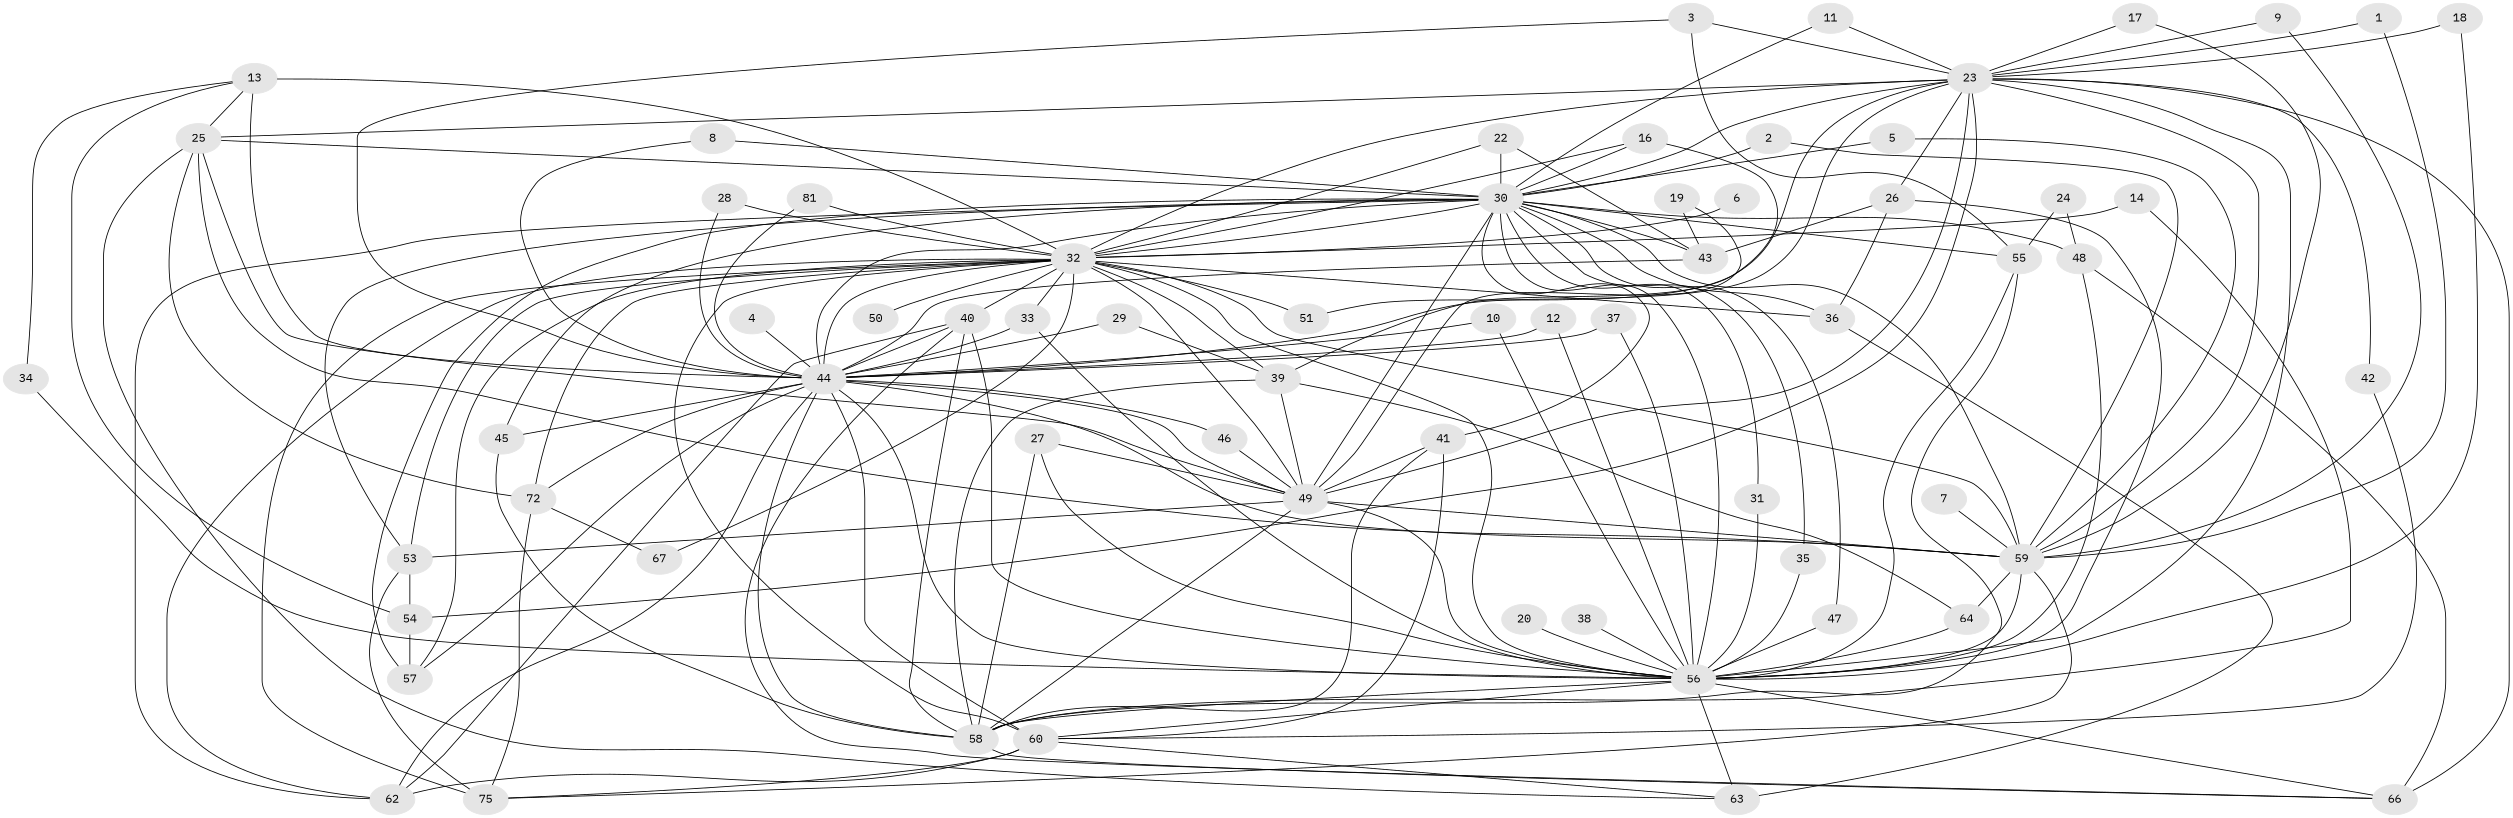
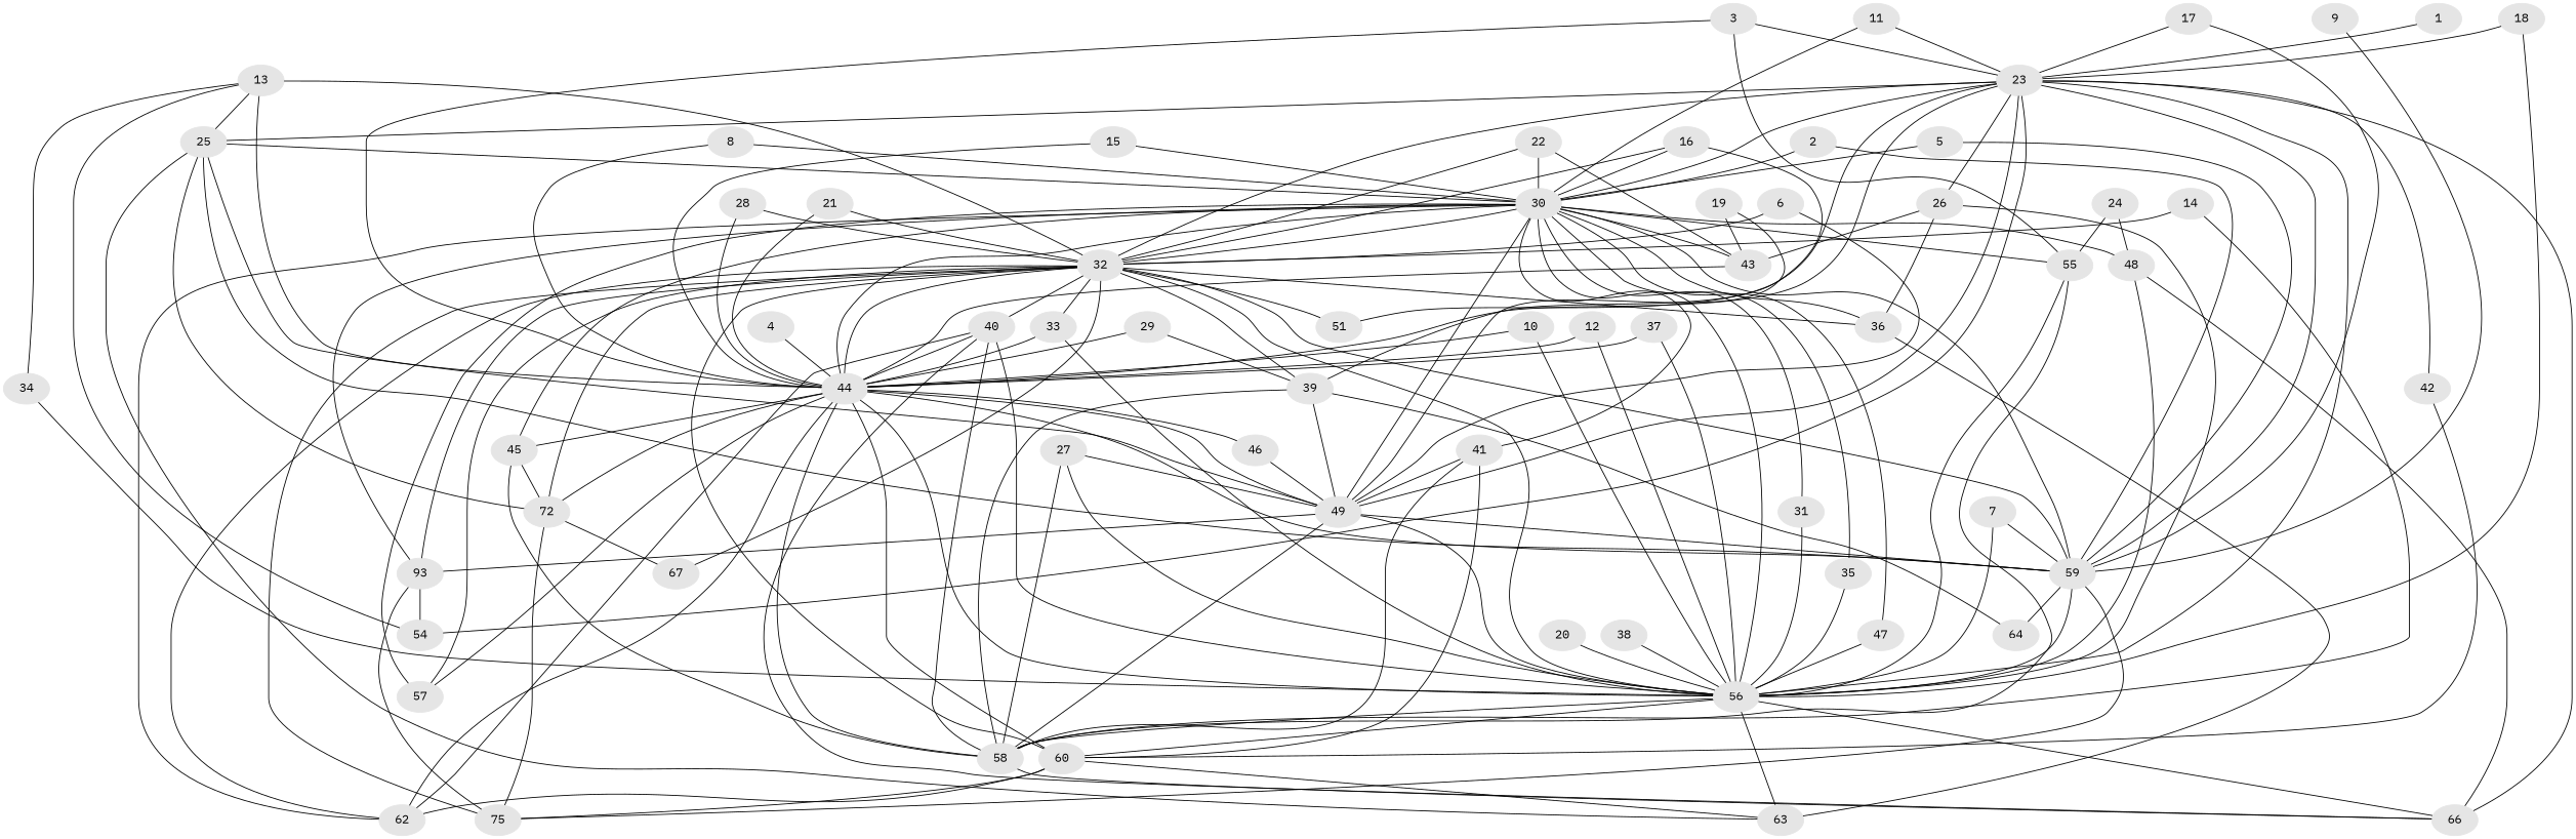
  graph {
    fontname="IBM Plex Mono"
    node [color=gray90 fontname="IBM Plex Mono" style=filled]
    edge [fontname="IBM Plex Mono" weight=1.0]
    1
    23
    59
    30
    44
    32
    56
    25
    54
    49
    26
    42
    51
    66
    n15 [label=75]
    64
    2
    55
    43
    36
    48
    31
    35
    41
    45
    47
-   53
+   53 [label=93]
    57
    62
    3
    58
    n32 [label=72]
    60
    46
    4
    5
    6
    39
    33
    40
-   50
    67
    7
    63
    8
    9
    10
    11
    12
    13
    34
    14
+   15
    16
    17
    18
    19
    20
-   21 [label=81]
+   21
    22
    24
    27
    28
    29
    37
    38
    1 -- 23
-   1 -- 59
    23 -- 59
    23 -- 30 [weight=2.0]
    23 -- 44 [weight=2.0]
    23 -- 32 [weight=2.0]
    23 -- 56 [weight=2.0]
    23 -- 25
    23 -- 54
    23 -- 49
    23 -- 26
    23 -- 42
    23 -- 51
    23 -- 66 [weight=2.0]
    59 -- n15
    59 -- 64
    30 -- 59 [weight=2.0]
    30 -- 44 [weight=2.0]
    30 -- 32 [weight=4.0]
    30 -- 56 [weight=4.0]
    30 -- 49 [weight=3.0]
    30 -- 55
    30 -- 43 [weight=3.0]
    30 -- 36
    30 -- 48 [weight=3.0]
    30 -- 31
    30 -- 35
    30 -- 41
    30 -- 45
    30 -- 47
    30 -- 53
    30 -- 57
    30 -- 62
    44 -- 59 [weight=2.0]
    44 -- 56 [weight=3.0]
    44 -- 49
    44 -- 45
    44 -- 57
    44 -- 62
    44 -- 58
    44 -- n32
    44 -- 60
    44 -- 46
    32 -- 59 [weight=2.0]
    32 -- 44 [weight=3.0]
    32 -- 56 [weight=4.0]
-   32 -- 49 [weight=2.0]
+   6 -- 49 [weight=2.0]
    32 -- 51
    32 -- n15 [weight=2.0]
    32 -- 36
    32 -- 53 [weight=2.0]
    32 -- 57 [weight=2.0]
    32 -- 62
    32 -- n32
    32 -- 60 [weight=2.0]
    32 -- 39
    32 -- 33
    32 -- 40 [weight=2.0]
-   32 -- 50
    32 -- 67
    56 -- 59 [weight=3.0]
    56 -- 66
    56 -- 58
    56 -- 60
    56 -- 63
    25 -- 59 [weight=2.0]
    25 -- 30
    25 -- 49
    25 -- n32 [weight=2.0]
    25 -- 63
-   54 -- 57
    49 -- 59 [weight=2.0]
    49 -- 56 [weight=2.0]
    49 -- 53
    49 -- 58
    26 -- 56
    26 -- 43
    26 -- 36
    42 -- 60
    2 -- 59
    2 -- 30
    55 -- 56
    55 -- 58
    43 -- 44
    36 -- 63
    48 -- 56
    48 -- 66
    31 -- 56
    35 -- 56
    41 -- 49
    41 -- 58
    41 -- 60
    45 -- 58
+   45 -- n32
    47 -- 56 [weight=2.0]
    53 -- 54
    53 -- n15
    3 -- 23
    3 -- 44
    3 -- 55
    58 -- 66
    n32 -- n15
    n32 -- 67
    60 -- n15
    60 -- 62
    60 -- 63
    46 -- 49
    4 -- 44
    5 -- 59
    5 -- 30
    6 -- 32
    39 -- 49
    39 -- 64
    39 -- 58
    33 -- 44
    33 -- 56
    40 -- 44
    40 -- 56
    40 -- 66
    40 -- 62
    40 -- 58
    7 -- 59
-   64 -- 56
+   7 -- 56
    8 -- 30
    8 -- 44
-   9 -- 23
    9 -- 59
    10 -- 44
    10 -- 56
    11 -- 23
    11 -- 30
    12 -- 44
    12 -- 56
    13 -- 44
    13 -- 32 [weight=2.0]
    13 -- 25
    13 -- 54
    13 -- 34
    34 -- 56
    14 -- 32
    14 -- 58
+   15 -- 30
+   15 -- 44
    16 -- 30 [weight=2.0]
    16 -- 32
    16 -- 39
    17 -- 23
    17 -- 59
    18 -- 23
    18 -- 56
    19 -- 49
    19 -- 43
    20 -- 56
    21 -- 44
    21 -- 32
    22 -- 30
    22 -- 32
    22 -- 43
    24 -- 55
    24 -- 48
    27 -- 56
    27 -- 49
    27 -- 58
    28 -- 44
    28 -- 32
    29 -- 44
    29 -- 39
    37 -- 44
    37 -- 56
    38 -- 56
  }
